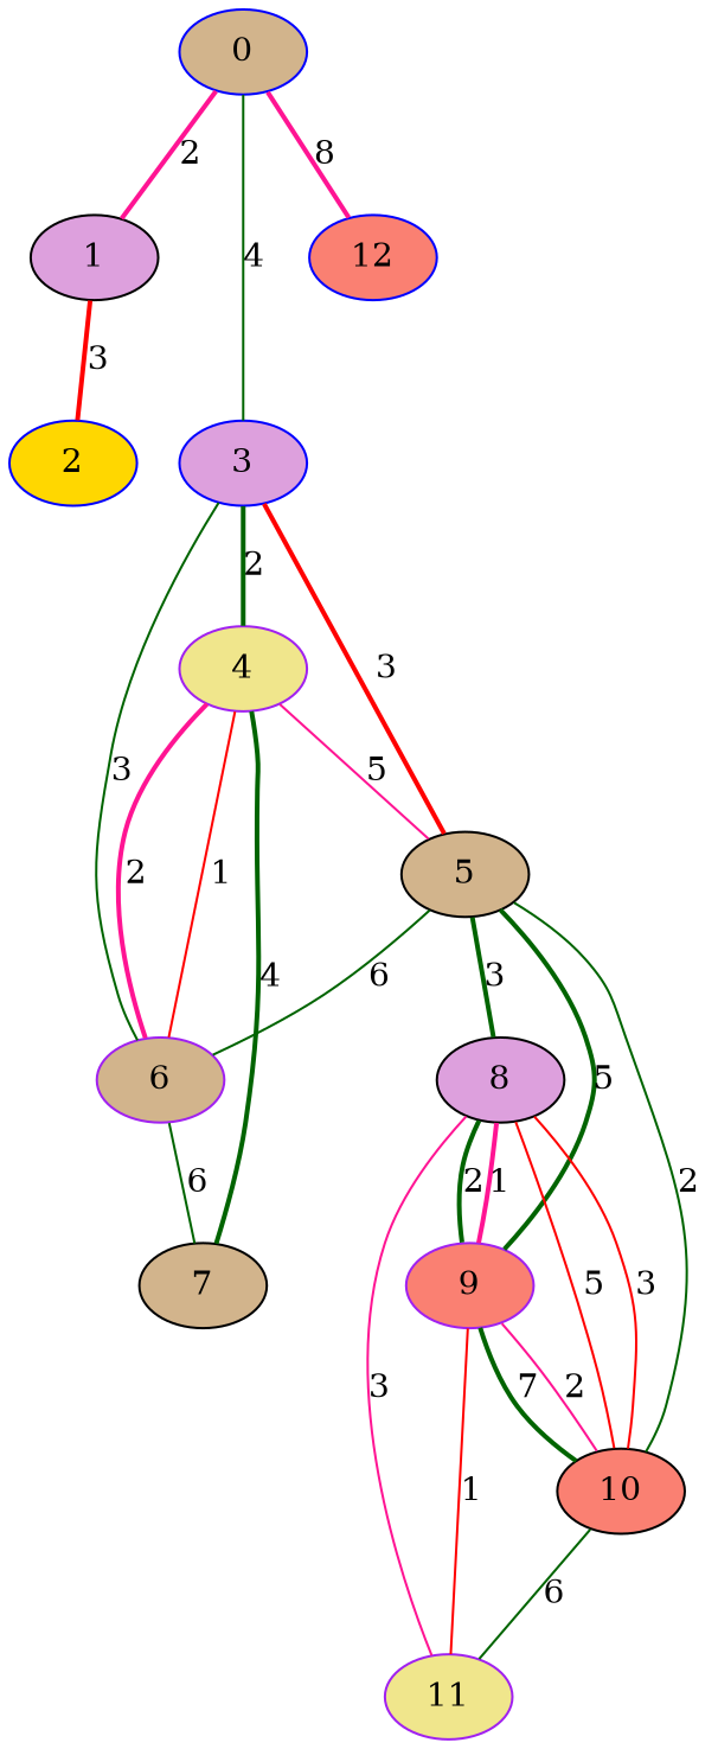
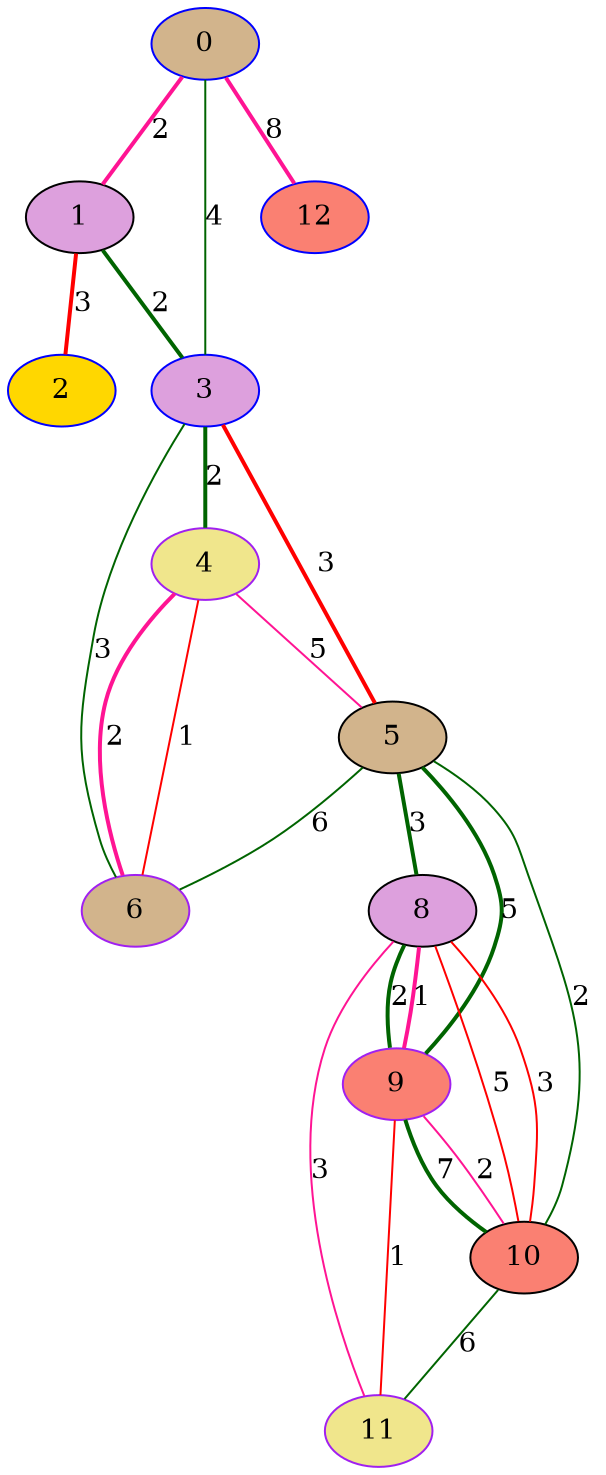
  graph {
    node [color=black fillcolor=tan style=filled weight=1]
    edge [color=darkgreen style=bold]
    0 [color=blue]
    1 [fillcolor=plum]
    3 [color=blue fillcolor=plum]
    12 [color=blue fillcolor=salmon weight=4]
    2 [color=blue fillcolor=gold]
    4 [color=purple fillcolor=khaki]
    5
    6 [color=purple]
-   7
    8 [fillcolor=plum]
    9 [color=purple fillcolor=salmon]
    10 [fillcolor=salmon]
    11 [color=purple fillcolor=khaki]
    0 -- 1 [color=deeppink label=2]
    0 -- 3 [label=4 style=solid]
    0 -- 12 [color=deeppink label=8]
+   1 -- 3 [label=2]
    1 -- 2 [color=red label=3]
    3 -- 4 [label=2]
    3 -- 5 [color=red label=3]
    3 -- 6 [label=3 style=solid]
    4 -- 5 [color=deeppink label=5 style=solid]
    4 -- 6 [color=deeppink label=2]
    4 -- 6 [color=red label=1 style=solid]
-   4 -- 7 [label=4]
    5 -- 6 [label=6 style=solid]
    5 -- 8 [label=3]
    5 -- 9 [label=5]
    5 -- 10 [label=2 style=solid]
-   6 -- 7 [label=6 style=solid]
    8 -- 9 [label=2]
    8 -- 9 [color=deeppink label=1]
    8 -- 10 [color=red label=5 style=solid]
    8 -- 10 [color=red label=3 style=solid]
    8 -- 11 [color=deeppink label=3 style=solid]
    9 -- 10 [label=7]
    9 -- 10 [color=deeppink label=2 style=solid]
    9 -- 11 [color=red label=1 style=solid]
    10 -- 11 [label=6 style=solid]
  }
